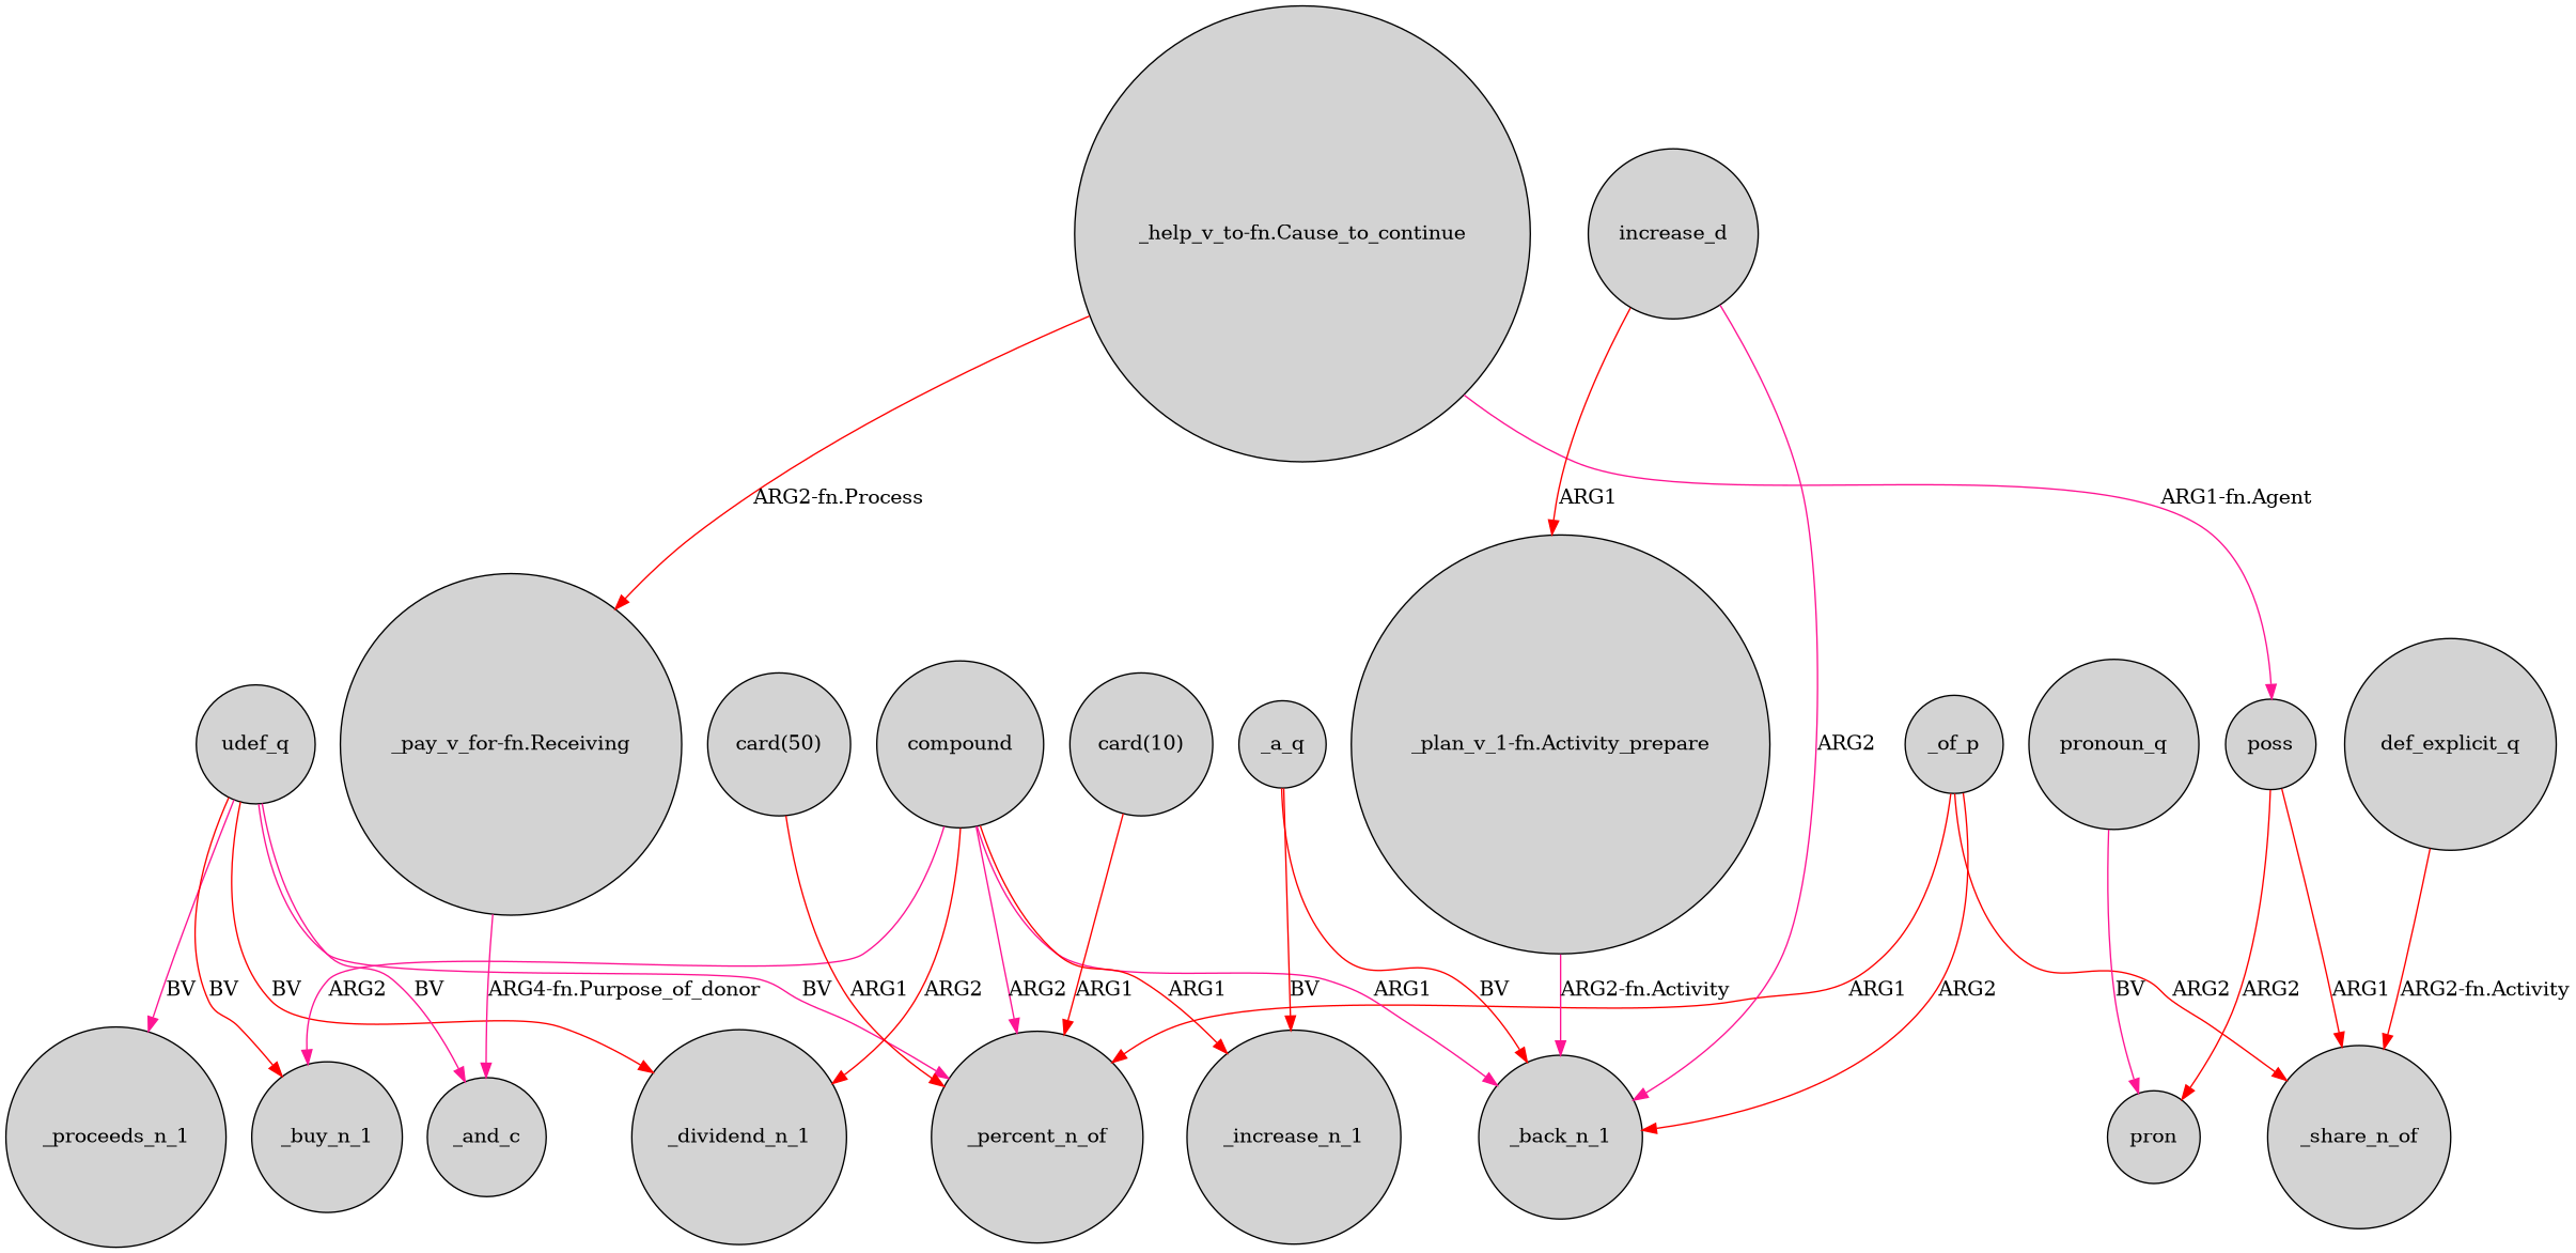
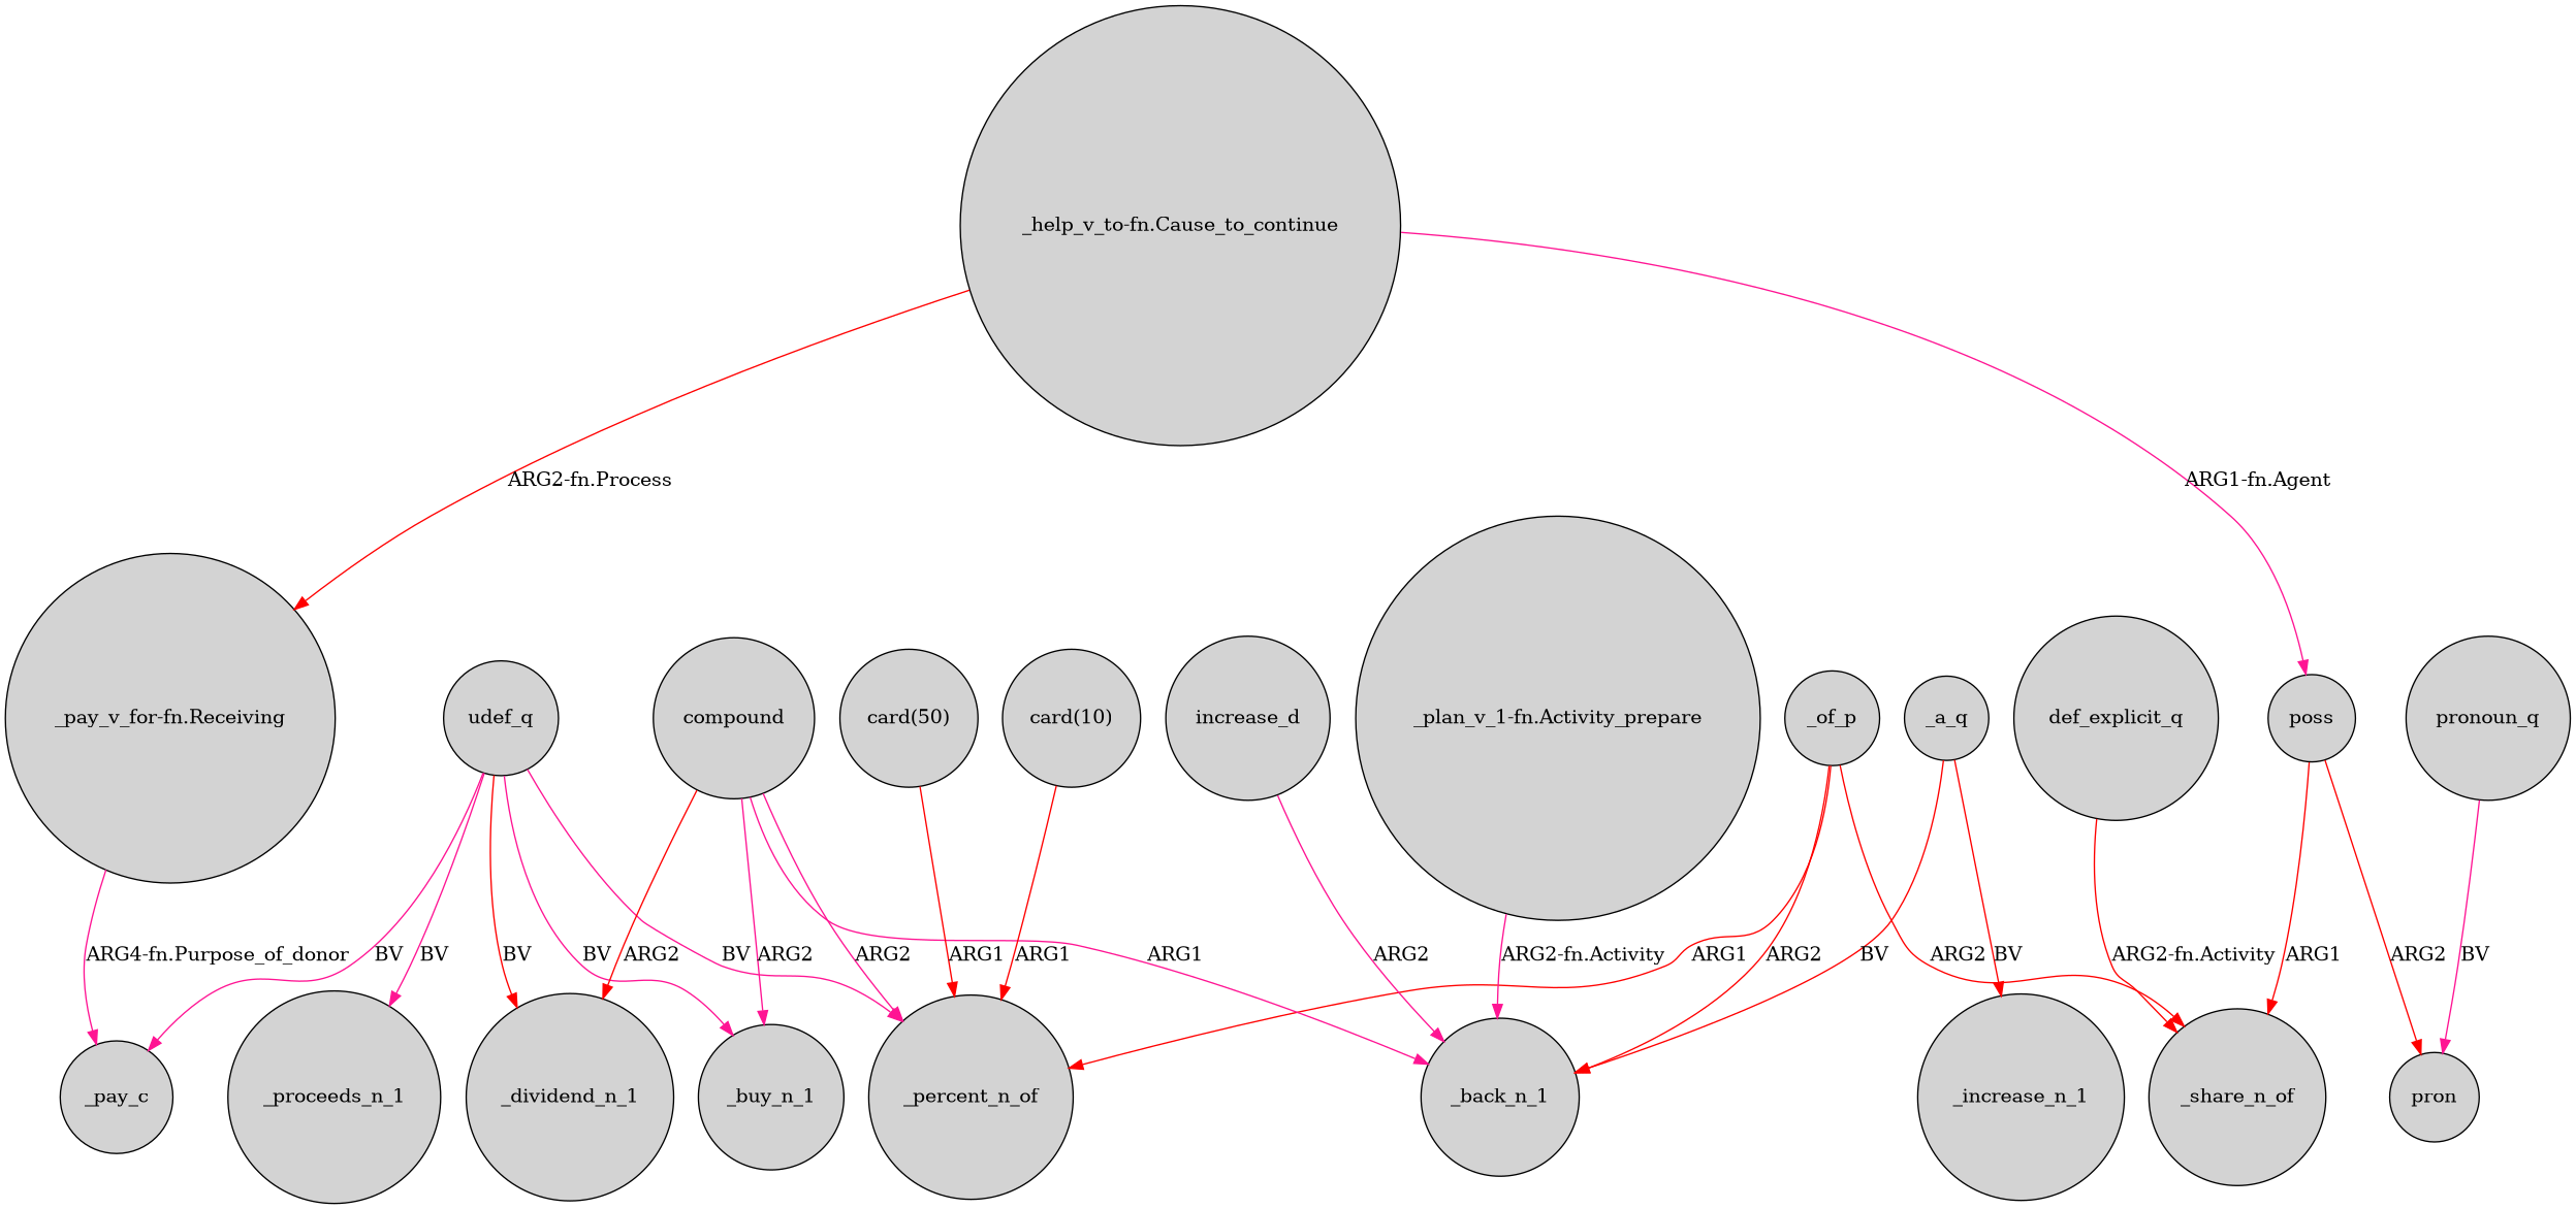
  digraph {
    node [shape=circle style=filled]
    edge [color=red]
    udef_q
    _dividend_n_1
    _proceeds_n_1
-   _and_c
+   _and_c [label=_pay_c]
    _buy_n_1
    _percent_n_of
    "_pay_v_for-fn.Receiving"
    _of_p
    _back_n_1
    _share_n_of
    "_help_v_to-fn.Cause_to_continue"
    poss
    compound
    _increase_n_1
    "_plan_v_1-fn.Activity_prepare"
    def_explicit_q
    _a_q
    n18 [label=increase_d]
    pronoun_q
    pron
    "card(10)"
    "card(50)"
    udef_q -> _dividend_n_1 [label=BV]
    udef_q -> _proceeds_n_1 [color=deeppink label=BV]
    udef_q -> _and_c [color=deeppink label=BV]
-   udef_q -> _buy_n_1 [label=BV]
+   udef_q -> _buy_n_1 [color=deeppink label=BV]
    udef_q -> _percent_n_of [color=deeppink label=BV]
    "_pay_v_for-fn.Receiving" -> _and_c [color=deeppink label="ARG4-fn.Purpose_of_donor"]
    _of_p -> _percent_n_of [label=ARG1]
    _of_p -> _back_n_1 [label=ARG2]
    _of_p -> _share_n_of [label=ARG2]
    "_help_v_to-fn.Cause_to_continue" -> "_pay_v_for-fn.Receiving" [label="ARG2-fn.Process"]
    "_help_v_to-fn.Cause_to_continue" -> poss [color=deeppink label="ARG1-fn.Agent"]
    poss -> _share_n_of [label=ARG1]
    poss -> pron [label=ARG2]
    compound -> _dividend_n_1 [label=ARG2]
    compound -> _buy_n_1 [color=deeppink label=ARG2]
    compound -> _percent_n_of [color=deeppink label=ARG2]
    compound -> _back_n_1 [color=deeppink label=ARG1]
-   compound -> _increase_n_1 [label=ARG1]
    "_plan_v_1-fn.Activity_prepare" -> _back_n_1 [color=deeppink label="ARG2-fn.Activity"]
    def_explicit_q -> _share_n_of [label="ARG2-fn.Activity"]
    _a_q -> _back_n_1 [label=BV]
    _a_q -> _increase_n_1 [label=BV]
    n18 -> _back_n_1 [color=deeppink label=ARG2]
-   n18 -> "_plan_v_1-fn.Activity_prepare" [label=ARG1]
    pronoun_q -> pron [color=deeppink label=BV]
    "card(10)" -> _percent_n_of [label=ARG1]
    "card(50)" -> _percent_n_of [label=ARG1]
  }
